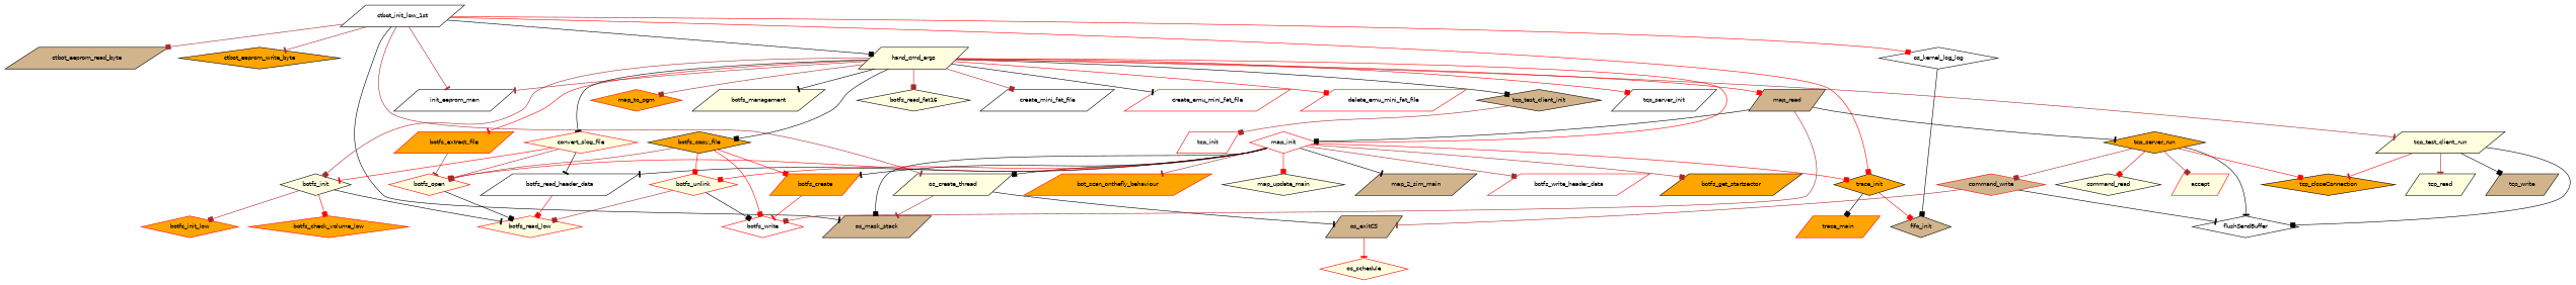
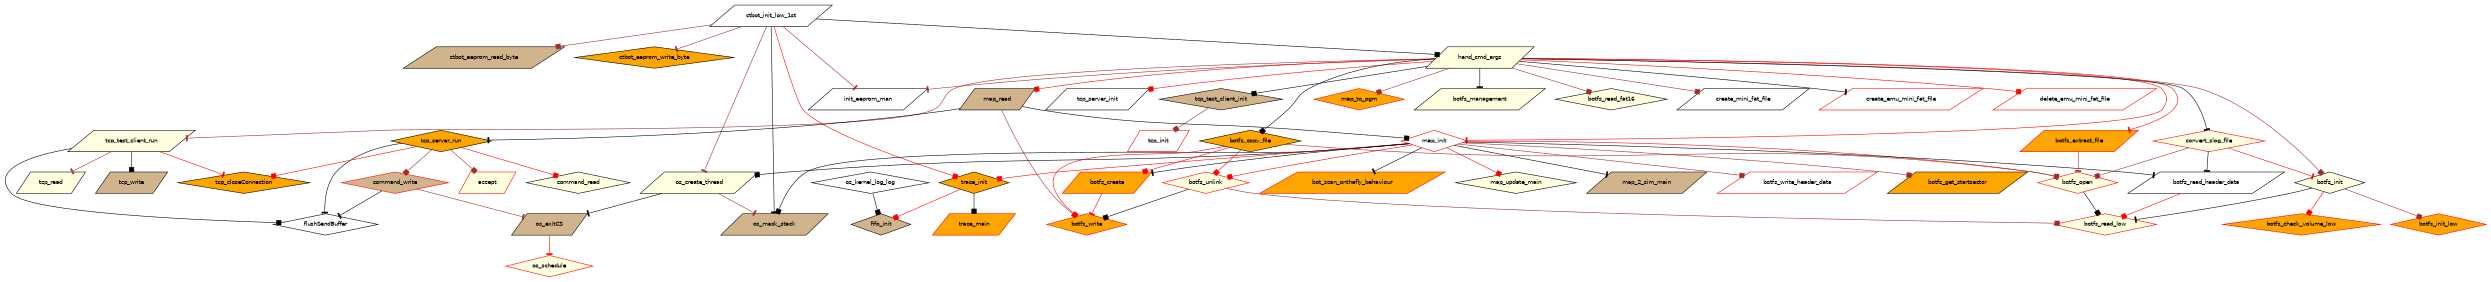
  digraph {
    rankdir=TB
    node [color=black fillcolor=lightyellow fontname=Helvetica fontsize=10 shape=parallelogram style=filled]
    edge [arrowhead=box color=brown fontname=Helvetica fontsize=10 labelfontname=Helvetica labelfontsize=10 style=solid]
    n1 [fillcolor=white fontcolor=black height=0.2 label=ctbot_init_low_1st width=0.4]
    n2 [fillcolor=tan height=0.2 label=ctbot_eeprom_read_byte width=0.4]
    n3 [fillcolor=orange height=0.2 label=ctbot_eeprom_write_byte shape=diamond width=0.4]
    n4 [height=0.2 label=os_create_thread width=0.4]
    n5 [fillcolor=tan height=0.2 label=os_mask_stack width=0.4]
    n6 [fillcolor=white height=0.2 label=os_kernel_log_log shape=diamond width=0.4]
    n7 [fillcolor=white height=0.2 label=init_eeprom_man width=0.4]
    n8 [height=0.2 label=hand_cmd_args width=0.4]
    n9 [fillcolor=orange height=0.2 label=trace_init shape=diamond width=0.4]
    n10 [fillcolor=tan height=0.2 label=os_exitCS width=0.4]
    n11 [fillcolor=tan height=0.2 label=fifo_init shape=diamond width=0.4]
    n12 [fillcolor=white height=0.2 label=tcp_server_init width=0.4]
    n13 [fillcolor=tan height=0.2 label=tcp_test_client_init shape=diamond width=0.4]
    n14 [height=0.2 label=tcp_test_client_run width=0.4]
    n15 [fillcolor=tan height=0.2 label=map_read width=0.4]
    n16 [color=red fillcolor=white height=0.2 label=map_init shape=diamond width=0.4]
    n17 [height=0.2 label=botfs_init shape=diamond width=0.4]
    n18 [color=red fillcolor=orange height=0.2 label=map_to_pgm shape=diamond width=0.4]
    n19 [height=0.2 label=botfs_management width=0.4]
    n20 [fillcolor=orange height=0.2 label=botfs_copy_file shape=diamond width=0.4]
    n21 [color=red fillcolor=orange height=0.2 label=botfs_extract_file width=0.4]
    n22 [height=0.2 label=botfs_read_fat16 shape=diamond width=0.4]
    n23 [fillcolor=white height=0.2 label=create_mini_fat_file width=0.4]
    n24 [color=red fillcolor=white height=0.2 label=create_emu_mini_fat_file width=0.4]
    n25 [color=red fillcolor=white height=0.2 label=delete_emu_mini_fat_file width=0.4]
    n26 [color=red height=0.2 label=convert_slog_file shape=diamond width=0.4]
    n27 [color=red fillcolor=orange height=0.2 label=trace_main width=0.4]
    n28 [color=red height=0.2 label=os_schedule shape=diamond width=0.4]
    n29 [fillcolor=orange height=0.2 label=tcp_server_run shape=diamond width=0.4]
    n30 [color=red height=0.2 label=accept width=0.4]
    n31 [color=red fillcolor=tan height=0.2 label=command_write shape=diamond width=0.4]
    n32 [fillcolor=white height=0.2 label=flushSendBuffer shape=diamond width=0.4]
    n33 [height=0.2 label=command_read shape=diamond width=0.4]
    n34 [fillcolor=orange height=0.2 label=tcp_closeConnection shape=diamond width=0.4]
    n35 [color=red fillcolor=white height=0.2 label=tcp_init width=0.4]
    n36 [height=0.2 label=tcp_read width=0.4]
    n37 [fillcolor=tan height=0.2 label=tcp_write width=0.4]
-   n38 [color=red fillcolor=white height=0.2 label=botfs_write shape=diamond width=0.4]
+   n38 [color=red fillcolor=orange height=0.2 label=botfs_write shape=diamond width=0.4]
    n39 [color=red fillcolor=orange height=0.2 label=bot_scan_onthefly_behaviour width=0.4]
    n40 [height=0.2 label=map_update_main shape=diamond width=0.4]
    n41 [fillcolor=tan height=0.2 label=map_2_sim_main width=0.4]
    n42 [color=red height=0.2 label=botfs_open shape=diamond width=0.4]
    n43 [color=red height=0.2 label=botfs_unlink shape=diamond width=0.4]
    n44 [color=red fillcolor=orange height=0.2 label=botfs_create width=0.4]
    n45 [fillcolor=white height=0.2 label=botfs_read_header_data width=0.4]
    n46 [color=red fillcolor=white height=0.2 label=botfs_write_header_data width=0.4]
    n47 [fillcolor=orange height=0.2 label=botfs_get_startsector width=0.4]
    n48 [color=red height=0.2 label=botfs_read_low shape=diamond width=0.4]
    n49 [color=red fillcolor=orange height=0.2 label=botfs_init_low shape=diamond width=0.4]
    n50 [color=red fillcolor=orange height=0.2 label=botfs_check_volume_low shape=diamond width=0.4]
    n1 -> n2
    n1 -> n3 [arrowhead=tee]
    n1 -> n4 [arrowhead=tee]
    n1 -> n5 [arrowhead=tee color=black]
-   n1 -> n6 [color=red]
    n1 -> n7 [arrowhead=tee]
    n1 -> n8 [color=black]
    n1 -> n9 [color=red]
    n4 -> n5 [arrowhead=tee]
    n4 -> n10 [arrowhead=tee color=black]
    n6 -> n11 [color=black]
    n8 -> n7 [arrowhead=tee]
    n8 -> n12 [color=red]
    n8 -> n13 [color=black]
    n8 -> n14 [arrowhead=tee]
    n8 -> n15 [color=red]
    n8 -> n16 [arrowhead=tee color=red]
    n8 -> n17
    n8 -> n18
    n8 -> n19 [arrowhead=tee color=black]
    n8 -> n20 [color=black]
    n8 -> n21 [arrowhead=tee color=red]
    n8 -> n22
    n8 -> n23
    n8 -> n24 [arrowhead=tee color=black]
    n8 -> n25 [color=red]
    n8 -> n26 [arrowhead=tee color=black]
    n9 -> n11 [color=red]
    n9 -> n27 [color=black]
    n10 -> n28 [arrowhead=tee color=red]
    n13 -> n35
    n14 -> n32 [color=black]
    n14 -> n34 [arrowhead=tee color=red]
    n14 -> n36 [arrowhead=tee]
    n14 -> n37 [color=black]
    n15 -> n16 [color=black]
    n15 -> n29 [arrowhead=tee color=black]
    n15 -> n38
    n16 -> n4 [color=black]
    n16 -> n5 [color=black]
    n16 -> n9 [color=red]
-   n16 -> n39 [arrowhead=tee]
+   n16 -> n39 [arrowhead=tee color=black]
    n16 -> n40 [color=red]
    n16 -> n41 [arrowhead=tee color=black]
    n16 -> n42 [arrowhead=tee color=red]
    n16 -> n43 [color=red]
    n16 -> n44 [arrowhead=tee color=black]
    n16 -> n45 [arrowhead=tee color=black]
    n16 -> n46
    n16 -> n47
    n17 -> n48 [arrowhead=tee color=black]
    n17 -> n49
    n17 -> n50 [color=red]
    n20 -> n38 [color=red]
    n20 -> n42
    n20 -> n43 [color=red]
    n20 -> n44 [color=red]
    n21 -> n42 [arrowhead=tee]
    n26 -> n17 [arrowhead=tee color=red]
    n26 -> n42
    n26 -> n45 [arrowhead=tee color=black]
    n29 -> n30
    n29 -> n31
    n29 -> n32 [arrowhead=tee color=black]
    n29 -> n33 [color=red]
    n29 -> n34 [color=red]
    n31 -> n10 [arrowhead=tee]
    n31 -> n32 [arrowhead=tee color=black]
    n42 -> n48 [color=black]
    n43 -> n38 [color=black]
    n43 -> n48
    n44 -> n38 [arrowhead=tee color=red]
    n45 -> n48 [color=red]
  }
